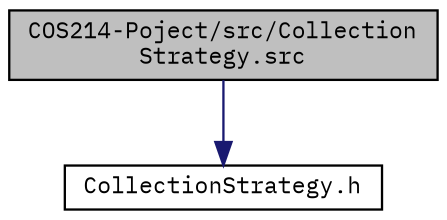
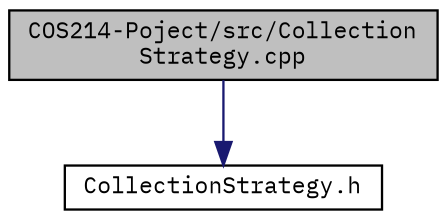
  digraph {
    fontname="IBM Plex Mono"
    node [color=black fontname="IBM Plex Mono" fontsize=10 shape=record style=filled]
-   n1 [fillcolor=grey75 fontcolor=black height=0.2 label="COS214-Poject/src/Collection\lStrategy.src" width=0.4]
+   n1 [fillcolor=grey75 fontcolor=black height=0.2 label="COS214-Poject/src/Collection\lStrategy.cpp" width=0.4]
    n2 [fillcolor=white height=0.2 label="CollectionStrategy.h" width=0.4]
    n1 -> n2 [color=midnightblue fontname="IBM Plex Mono" fontsize=10 labelfontname=Helvetica labelfontsize=10 style=solid]
  }
